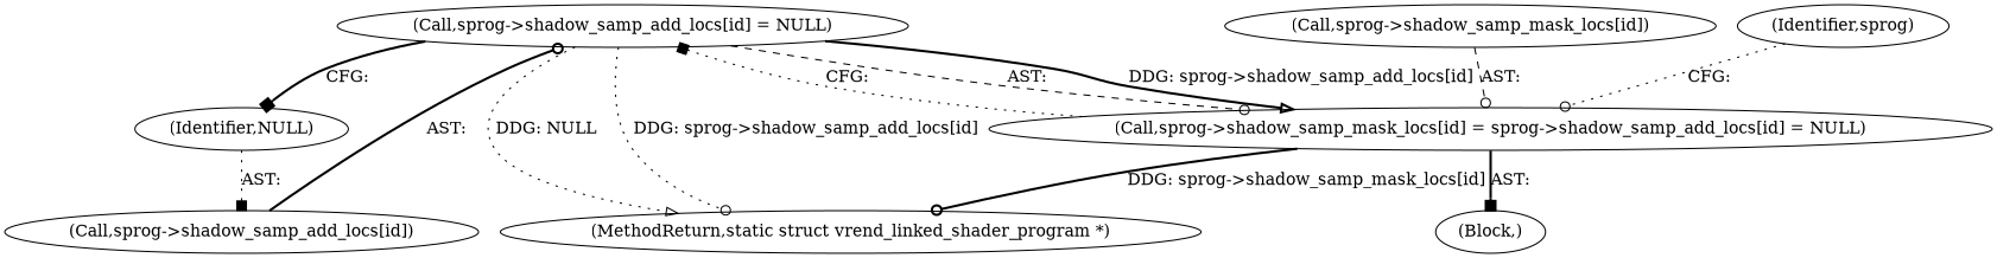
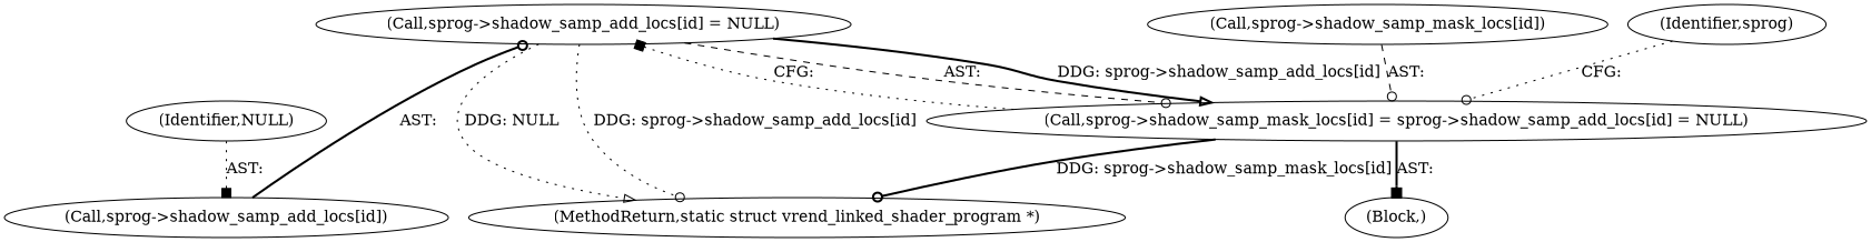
  digraph {
    edge [arrowhead=odot style=bold]
    n1 [label="(Call,sprog->shadow_samp_add_locs[id] = NULL)"]
    n2 [label="(Call,sprog->shadow_samp_mask_locs[id] = sprog->shadow_samp_add_locs[id] = NULL)"]
    n3 [label="(Identifier,NULL)"]
    n4 [label="(MethodReturn,static struct vrend_linked_shader_program *)"]
    n5 [label="(Block,)"]
    n6 [label="(Call,sprog->shadow_samp_add_locs[id])"]
    n7 [label="(Identifier,sprog)"]
    n8 [label="(Call,sprog->shadow_samp_mask_locs[id])"]
    n1 -> n2 [label="AST: " style=dashed]
    n1 -> n2 [arrowhead=onormal label="DDG: sprog->shadow_samp_add_locs[id]"]
-   n1 -> n3 [arrowhead=box label="CFG: "]
    n1 -> n4 [arrowhead=onormal label="DDG: NULL" style=dotted]
    n1 -> n4 [label="DDG: sprog->shadow_samp_add_locs[id]" style=dotted]
    n2 -> n1 [arrowhead=box label="CFG: " style=dotted]
    n2 -> n4 [label="DDG: sprog->shadow_samp_mask_locs[id]"]
    n2 -> n5 [arrowhead=box label="AST: "]
    n3 -> n6 [arrowhead=box label="AST: " style=dotted]
    n6 -> n1 [label="AST: "]
    n7 -> n2 [label="CFG: " style=dotted]
    n8 -> n2 [label="AST: " style=dashed]
  }
